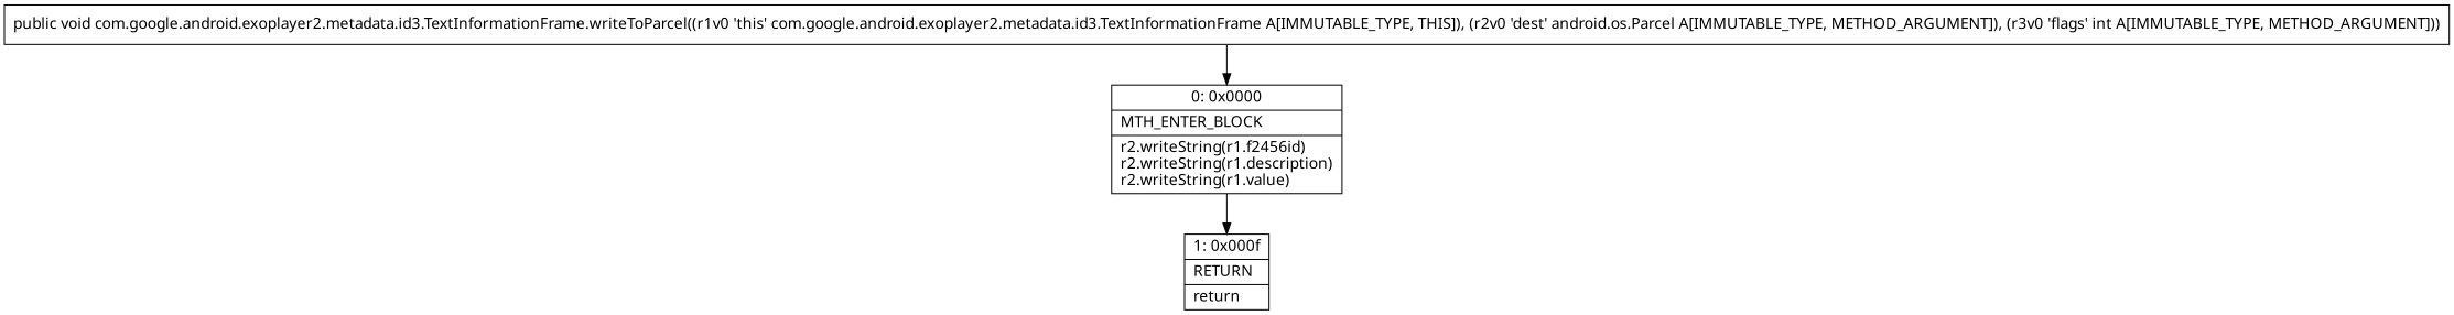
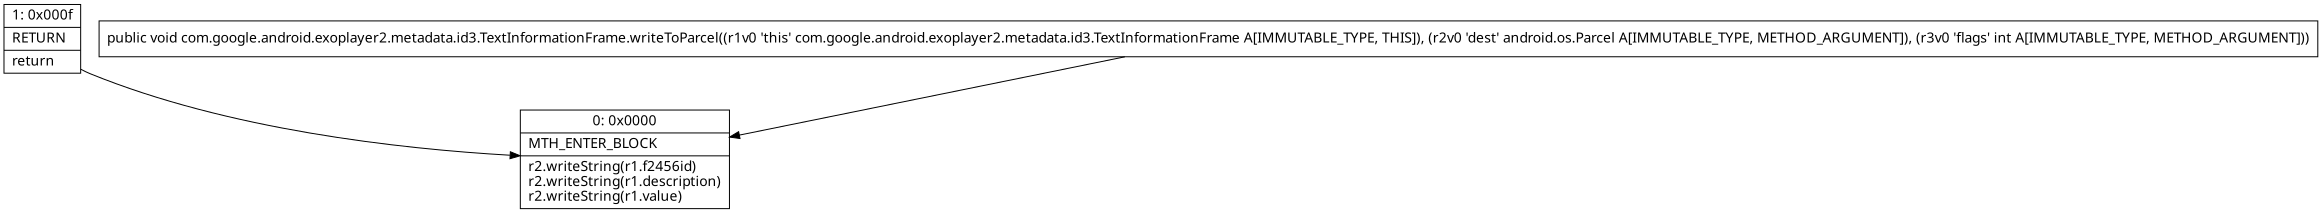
  digraph {
    fontname="Noto Sans"
    node [shape=record fontname="Noto Sans"]
    edge [fontname="Noto Sans"]
    n1 [label="{0\:\ 0x0000|MTH_ENTER_BLOCK\l|r2.writeString(r1.f2456id)\lr2.writeString(r1.description)\lr2.writeString(r1.value)\l}"]
    n2 [label="{1\:\ 0x000f|RETURN\l|return\l}"]
    n3 [label="{public void com.google.android.exoplayer2.metadata.id3.TextInformationFrame.writeToParcel((r1v0 'this' com.google.android.exoplayer2.metadata.id3.TextInformationFrame A[IMMUTABLE_TYPE, THIS]), (r2v0 'dest' android.os.Parcel A[IMMUTABLE_TYPE, METHOD_ARGUMENT]), (r3v0 'flags' int A[IMMUTABLE_TYPE, METHOD_ARGUMENT])) }"]
-   n1 -> n2
+   n2 -> n1
    n3 -> n1
  }
